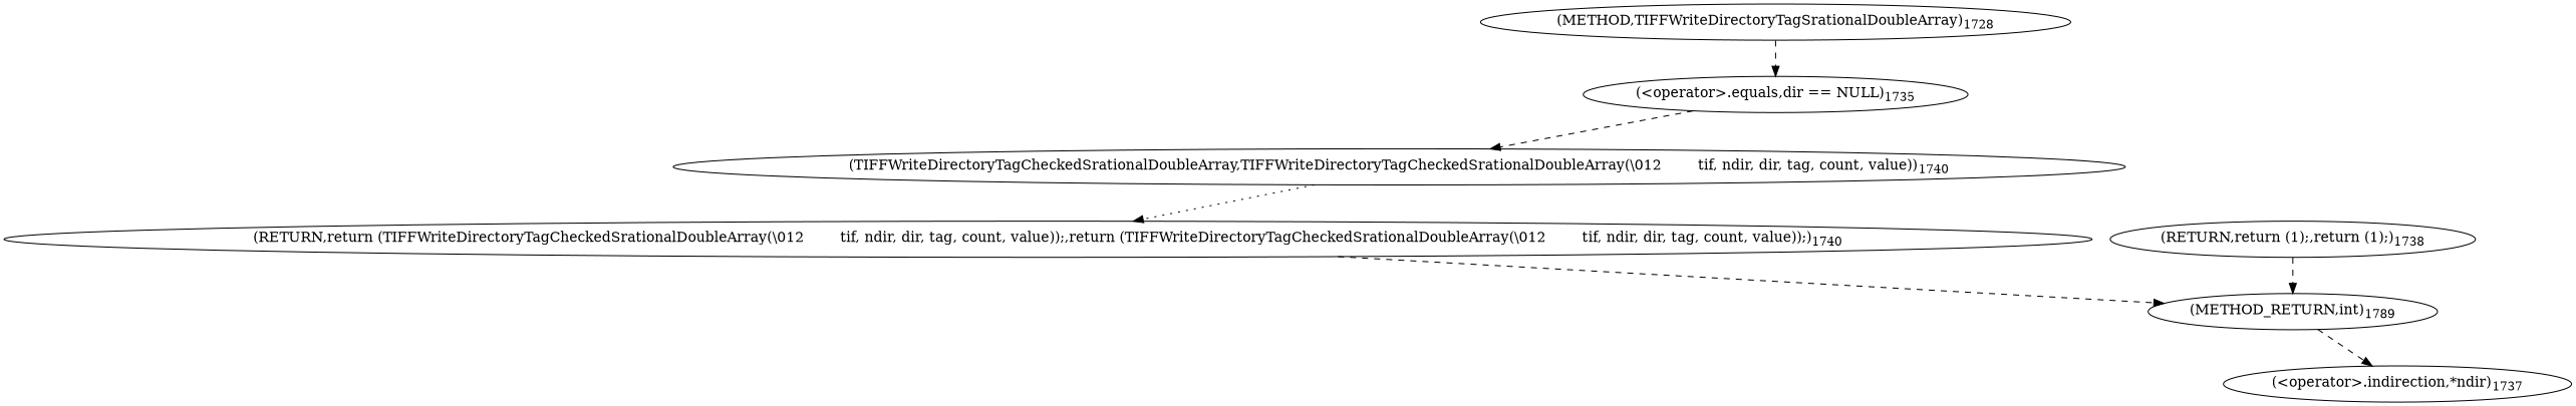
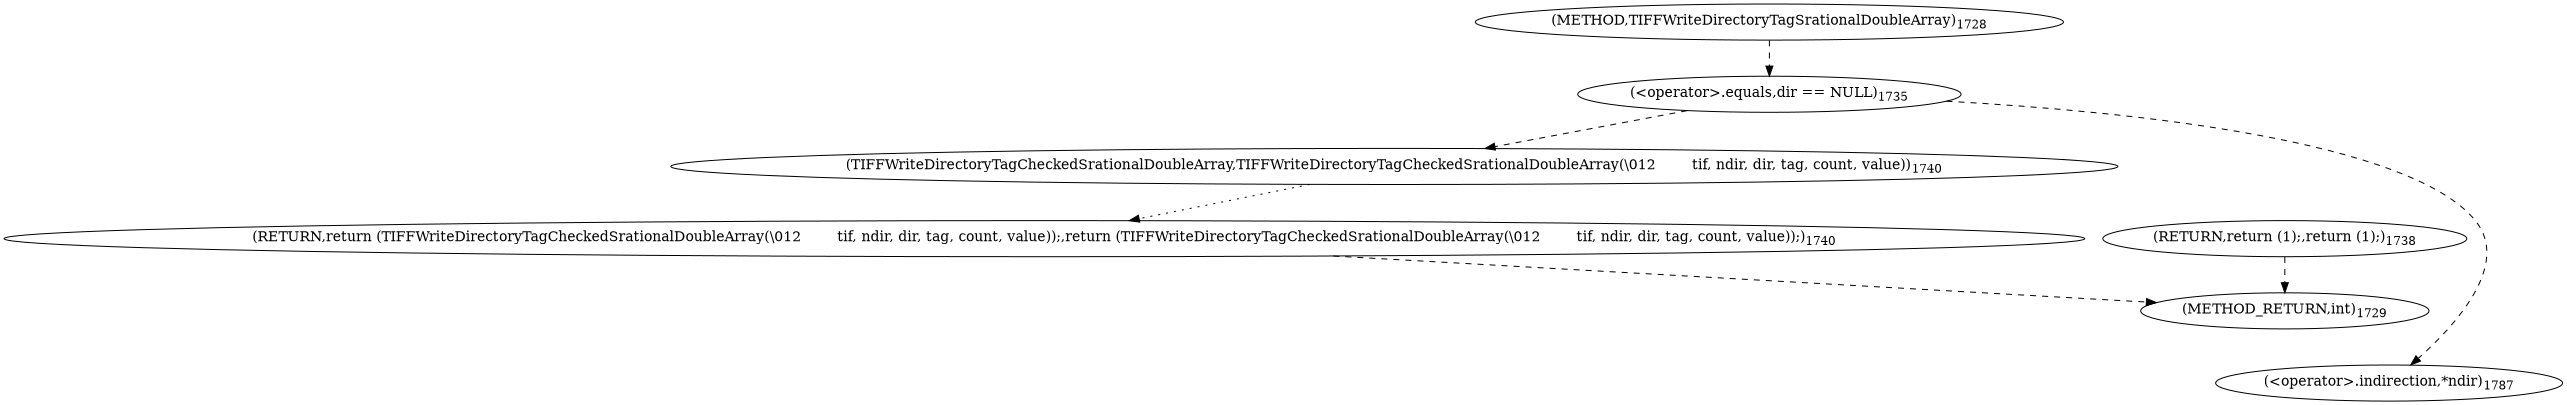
  digraph {
    edge [style=dashed]
    n1 [label=<(RETURN,return (TIFFWriteDirectoryTagCheckedSrationalDoubleArray(\012        tif, ndir, dir, tag, count, value));,return (TIFFWriteDirectoryTagCheckedSrationalDoubleArray(\012        tif, ndir, dir, tag, count, value));)<SUB>1740</SUB>>]
-   n2 [label=<(METHOD_RETURN,int)<SUB>1789</SUB>>]
+   n2 [label=<(METHOD_RETURN,int)<SUB>1729</SUB>>]
    n3 [label=<(&lt;operator&gt;.equals,dir == NULL)<SUB>1735</SUB>>]
    n4 [label=<(TIFFWriteDirectoryTagCheckedSrationalDoubleArray,TIFFWriteDirectoryTagCheckedSrationalDoubleArray(\012        tif, ndir, dir, tag, count, value))<SUB>1740</SUB>>]
-   n5 [label=<(&lt;operator&gt;.indirection,*ndir)<SUB>1737</SUB>>]
+   n5 [label=<(&lt;operator&gt;.indirection,*ndir)<SUB>1787</SUB>>]
    n6 [label=<(RETURN,return (1);,return (1);)<SUB>1738</SUB>>]
    n7 [label=<(METHOD,TIFFWriteDirectoryTagSrationalDoubleArray)<SUB>1728</SUB>>]
    n1 -> n2
    n3 -> n4
-   n2 -> n5
+   n3 -> n5
    n4 -> n1 [style=dotted]
    n6 -> n2
    n7 -> n3
  }
